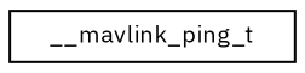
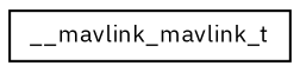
  digraph {
    rankdir=LR
    fontname="IBM Plex Sans"
-   n1 [color=black fillcolor=white fontname="IBM Plex Sans" fontsize=10 height=0.2 label=__mavlink_ping_t shape=record style=filled width=0.4]
+   n1 [color=black fillcolor=white fontname="IBM Plex Sans" fontsize=10 height=0.2 label=__mavlink_mavlink_t shape=record style=filled width=0.4]
  }
